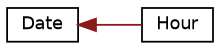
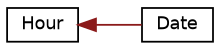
  digraph {
    rankdir=LR
    node [color=black fillcolor=white fontname=Helvetica fontsize=10 shape=record style=filled]
    n1 [height=0.2 label=Hour width=0.4]
    n2 [height=0.2 label=Date width=0.4]
-   n2 -> n1 [color=firebrick4 dir=back fontname=Helvetica fontsize=10 labelfontname=Helvetica labelfontsize=10 style=solid]
+   n1 -> n2 [color=firebrick4 dir=back fontname=Helvetica fontsize=10 labelfontname=Helvetica labelfontsize=10 style=solid]
  }
